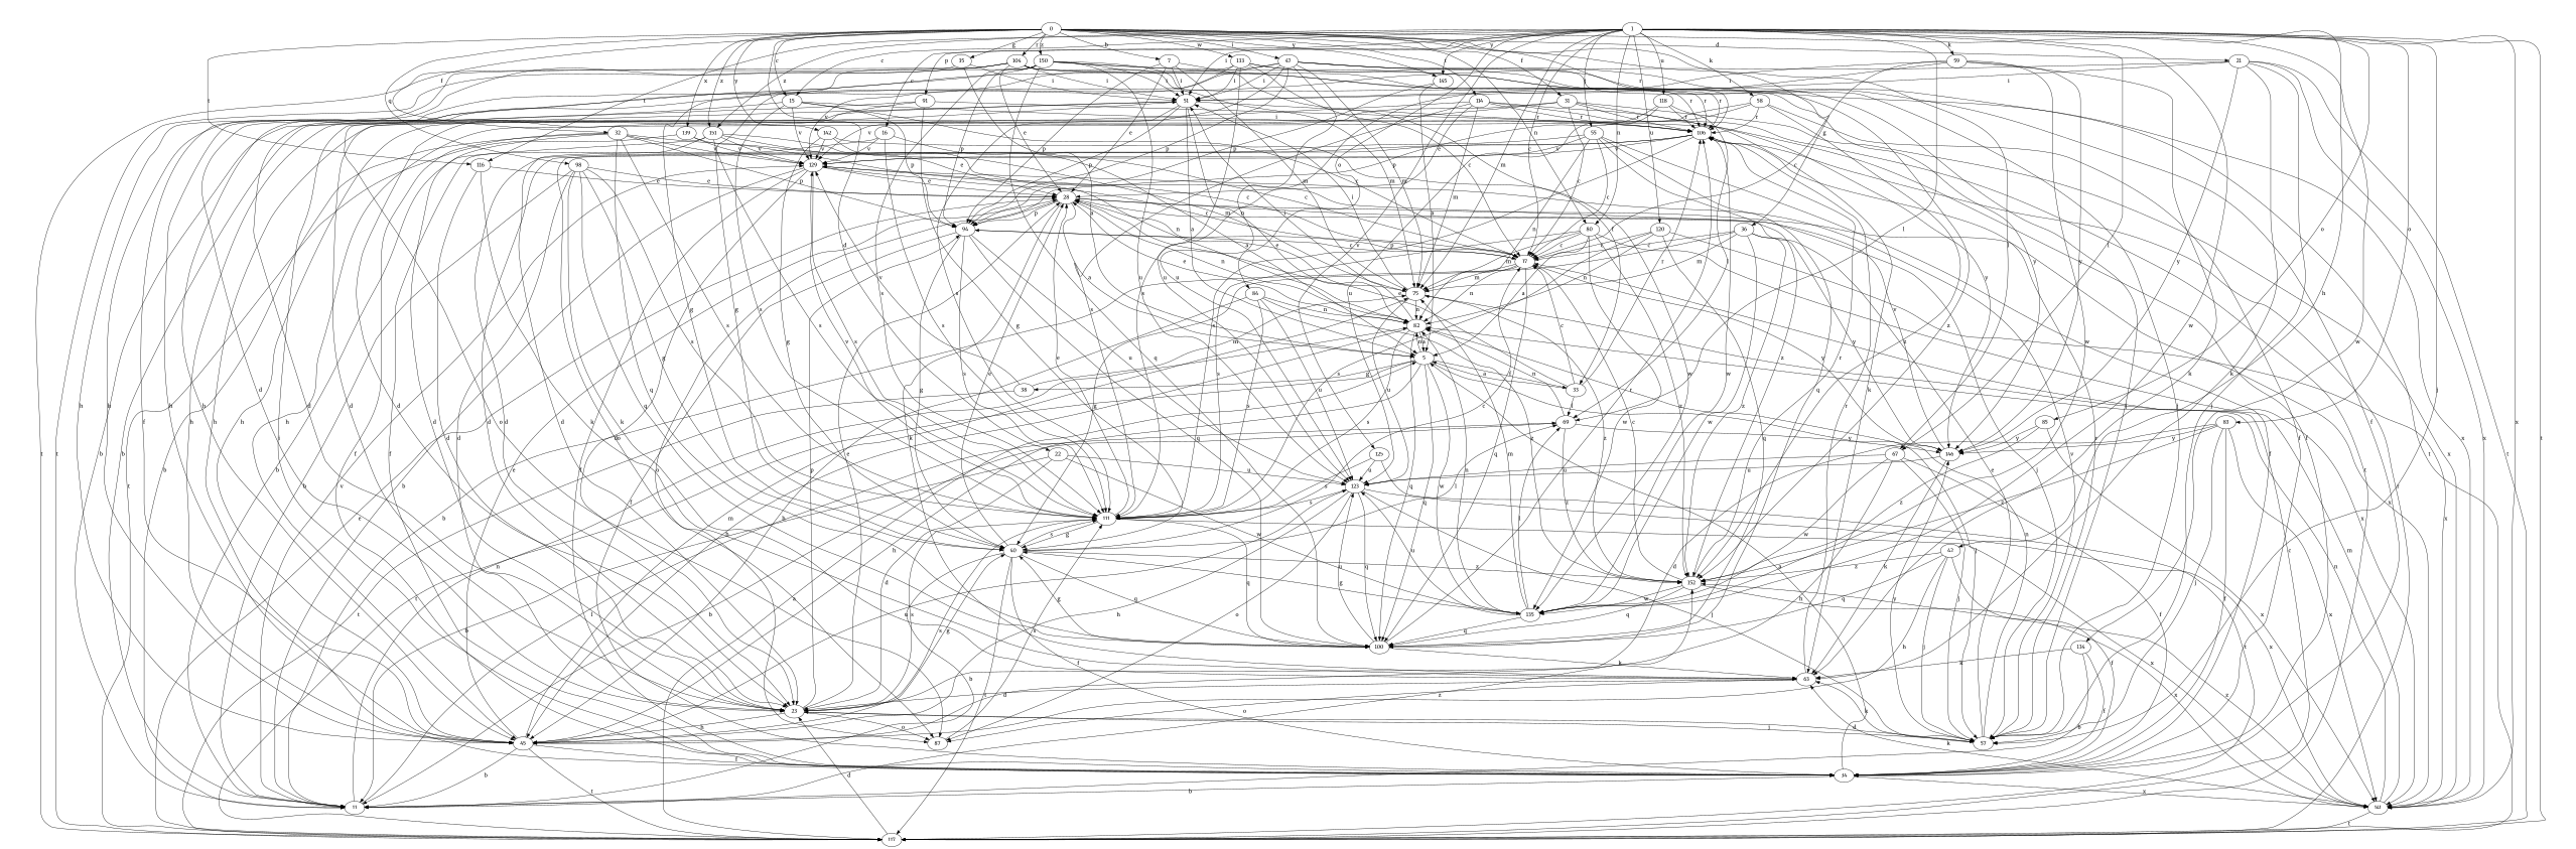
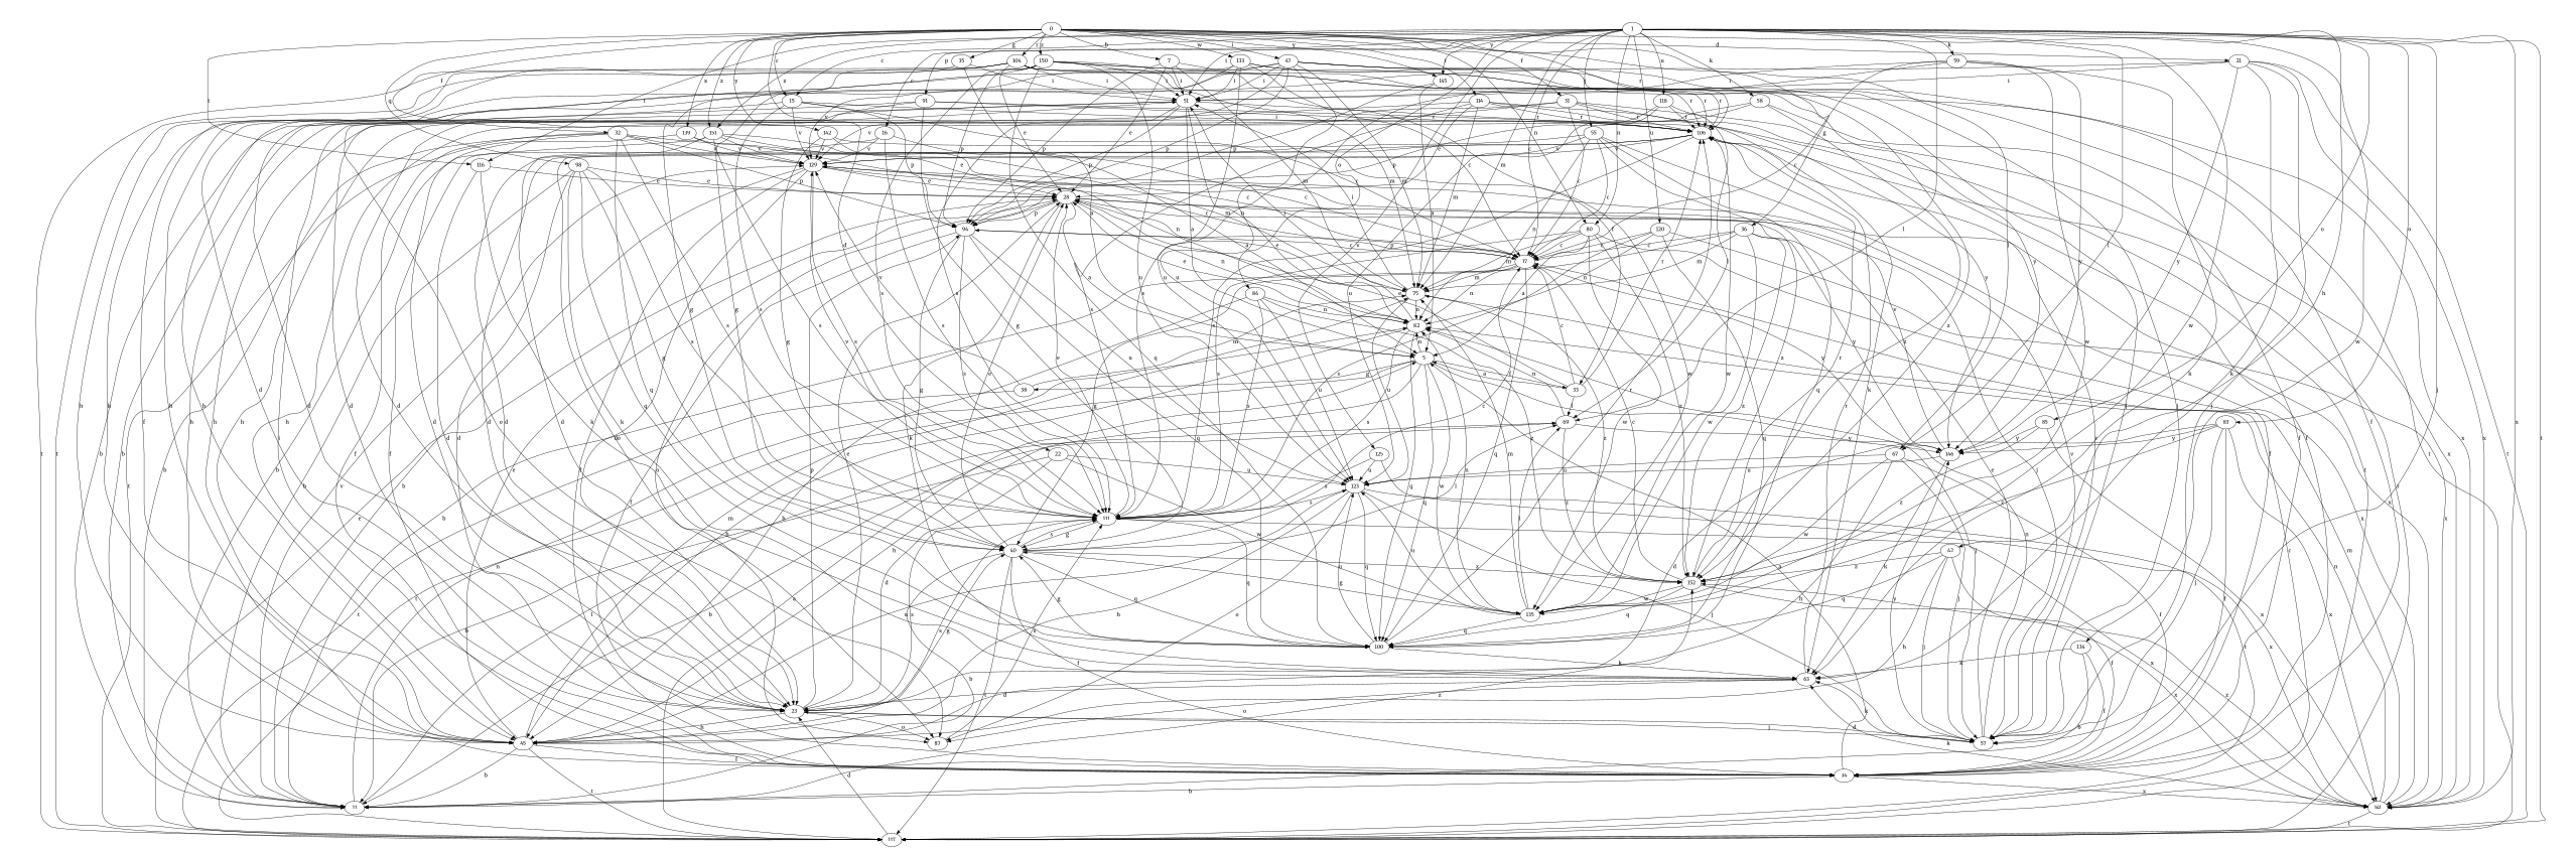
  strict digraph {
    fontname=Merriweather
    node [fontname=Merriweather]
    edge [fontname=Merriweather]
    0
    7
    15
    21
    22
    31
    32
    35
    36
    47
    67
    80
    98
    104
    106
    114
    116
    133
    134
    139
    142
    145
    150
    151
    51
    75
    33
    28
    94
    17
    129
    23
    111
    57
    117
    141
    45
    146
    63
    135
    11
    123
    100
    34
    5
    152
    40
    87
    82
    1
    16
    42
    55
    58
    59
    69
    83
    84
    85
    91
    118
    120
    125
    38
    0 -> 7 [label=b]
    0 -> 15 [label=c]
    0 -> 21 [label=d]
    0 -> 22 [label=d]
    0 -> 31 [label=f]
    0 -> 32 [label=f]
    0 -> 35 [label=g]
    0 -> 36 [label=g]
    0 -> 47 [label=i]
    0 -> 67 [label=l]
    0 -> 80 [label=n]
    0 -> 98 [label=q]
    0 -> 104 [label=r]
    0 -> 106 [label=r]
    0 -> 114 [label=t]
    0 -> 116 [label=t]
    0 -> 133 [label=w]
    0 -> 134 [label=w]
    0 -> 139 [label=x]
    0 -> 142 [label=y]
    0 -> 145 [label=y]
    0 -> 150 [label=z]
    0 -> 151 [label=z]
    7 -> 51 [label=i]
    7 -> 75 [label=m]
    7 -> 33 [label=f]
    7 -> 28 [label=e]
    7 -> 94 [label=p]
    15 -> 106 [label=i]
    15 -> 94 [label=p]
    15 -> 17 [label=c]
    15 -> 129 [label=v]
    15 -> 23 [label=d]
    15 -> 111 [label=s]
    21 -> 51 [label=i]
    21 -> 57 [label=j]
    21 -> 117 [label=t]
    21 -> 141 [label=x]
    21 -> 45 [label=h]
    21 -> 146 [label=y]
    21 -> 63 [label=k]
    22 -> 23 [label=d]
    22 -> 135 [label=w]
    22 -> 11 [label=b]
    22 -> 123 [label=u]
    31 -> 106 [label=r]
    31 -> 17 [label=c]
    31 -> 23 [label=d]
    31 -> 141 [label=x]
    31 -> 45 [label=h]
    31 -> 63 [label=k]
    32 -> 94 [label=p]
    32 -> 17 [label=c]
    32 -> 129 [label=v]
    32 -> 23 [label=d]
    32 -> 111 [label=s]
    32 -> 11 [label=b]
    32 -> 100 [label=q]
    32 -> 34 [label=f]
    35 -> 51 [label=i]
    35 -> 117 [label=t]
    35 -> 5 [label=a]
    36 -> 75 [label=m]
    36 -> 17 [label=c]
    36 -> 146 [label=y]
    36 -> 135 [label=w]
    36 -> 11 [label=b]
    36 -> 152 [label=z]
    47 -> 51 [label=i]
    47 -> 75 [label=m]
    47 -> 94 [label=p]
    47 -> 111 [label=s]
    47 -> 57 [label=j]
    47 -> 117 [label=t]
    47 -> 45 [label=h]
    47 -> 123 [label=u]
    47 -> 34 [label=f]
    47 -> 40 [label=g]
    67 -> 57 [label=j]
    67 -> 45 [label=h]
    67 -> 135 [label=w]
    67 -> 123 [label=u]
    67 -> 34 [label=f]
    80 -> 75 [label=m]
    80 -> 17 [label=c]
    80 -> 111 [label=s]
    80 -> 141 [label=x]
    80 -> 135 [label=w]
    80 -> 5 [label=a]
    80 -> 152 [label=z]
    98 -> 28 [label=e]
    98 -> 23 [label=d]
    98 -> 111 [label=s]
    98 -> 63 [label=k]
    98 -> 11 [label=b]
    98 -> 100 [label=q]
    98 -> 40 [label=g]
    104 -> 106 [label=r]
    104 -> 51 [label=i]
    104 -> 28 [label=e]
    104 -> 117 [label=t]
    104 -> 141 [label=x]
    104 -> 45 [label=h]
    104 -> 146 [label=y]
    104 -> 34 [label=f]
    106 -> 129 [label=v]
    106 -> 23 [label=d]
    106 -> 111 [label=s]
    106 -> 135 [label=w]
    106 -> 87 [label=o]
    114 -> 106 [label=r]
    114 -> 75 [label=m]
    114 -> 28 [label=e]
    114 -> 111 [label=s]
    114 -> 117 [label=t]
    114 -> 45 [label=h]
    114 -> 146 [label=y]
    116 -> 28 [label=e]
    116 -> 23 [label=d]
    116 -> 63 [label=k]
    133 -> 106 [label=r]
    133 -> 51 [label=i]
    133 -> 17 [label=c]
    133 -> 129 [label=v]
    133 -> 23 [label=d]
    133 -> 57 [label=j]
    133 -> 123 [label=u]
    134 -> 63 [label=k]
    134 -> 11 [label=b]
    134 -> 34 [label=f]
    139 -> 17 [label=c]
    139 -> 129 [label=v]
    139 -> 117 [label=t]
    142 -> 75 [label=m]
    142 -> 129 [label=v]
    142 -> 135 [label=w]
    142 -> 40 [label=g]
    145 -> 94 [label=p]
    145 -> 5 [label=a]
    150 -> 106 [label=r]
    150 -> 51 [label=i]
    150 -> 75 [label=m]
    150 -> 94 [label=p]
    150 -> 111 [label=s]
    150 -> 45 [label=h]
    150 -> 123 [label=u]
    150 -> 100 [label=q]
    150 -> 152 [label=z]
    150 -> 40 [label=g]
    151 -> 28 [label=e]
    151 -> 129 [label=v]
    151 -> 111 [label=s]
    151 -> 11 [label=b]
    151 -> 34 [label=f]
    151 -> 82 [label=n]
    51 -> 106 [label=r]
    51 -> 94 [label=p]
    51 -> 23 [label=d]
    51 -> 45 [label=h]
    51 -> 11 [label=b]
    51 -> 5 [label=a]
    51 -> 82 [label=n]
    75 -> 51 [label=i]
    75 -> 28 [label=e]
    75 -> 123 [label=u]
    75 -> 152 [label=z]
    75 -> 82 [label=n]
    33 -> 106 [label=r]
    33 -> 28 [label=e]
    33 -> 17 [label=c]
    33 -> 5 [label=a]
    33 -> 69 [label=l]
    28 -> 94 [label=p]
    28 -> 57 [label=j]
    28 -> 141 [label=x]
    28 -> 63 [label=k]
    28 -> 5 [label=a]
    28 -> 87 [label=o]
    28 -> 82 [label=n]
    94 -> 17 [label=c]
    94 -> 111 [label=s]
    94 -> 123 [label=u]
    94 -> 100 [label=q]
    94 -> 34 [label=f]
    94 -> 40 [label=g]
    17 -> 75 [label=m]
    17 -> 94 [label=p]
    17 -> 146 [label=y]
    17 -> 100 [label=q]
    17 -> 40 [label=g]
    17 -> 82 [label=n]
    129 -> 28 [label=e]
    129 -> 17 [label=c]
    129 -> 23 [label=d]
    129 -> 111 [label=s]
    129 -> 11 [label=b]
    129 -> 34 [label=f]
    23 -> 28 [label=e]
    23 -> 94 [label=p]
    23 -> 111 [label=s]
    23 -> 57 [label=j]
    23 -> 45 [label=h]
    23 -> 40 [label=g]
    23 -> 87 [label=o]
    111 -> 28 [label=e]
    111 -> 129 [label=v]
    111 -> 141 [label=x]
    111 -> 100 [label=q]
    111 -> 40 [label=g]
    57 -> 106 [label=r]
    57 -> 28 [label=e]
    57 -> 129 [label=v]
    57 -> 23 [label=d]
    57 -> 146 [label=y]
    57 -> 63 [label=k]
    57 -> 82 [label=n]
    117 -> 106 [label=r]
    117 -> 28 [label=e]
    117 -> 17 [label=c]
    117 -> 23 [label=d]
    117 -> 5 [label=a]
    141 -> 75 [label=m]
    141 -> 117 [label=t]
    141 -> 63 [label=k]
    141 -> 152 [label=z]
    141 -> 82 [label=n]
    45 -> 75 [label=m]
    45 -> 28 [label=e]
    45 -> 111 [label=s]
    45 -> 117 [label=t]
    45 -> 11 [label=b]
    45 -> 123 [label=u]
    45 -> 34 [label=f]
    146 -> 129 [label=v]
    146 -> 63 [label=k]
    146 -> 123 [label=u]
    63 -> 106 [label=r]
    63 -> 23 [label=d]
    63 -> 87 [label=o]
    135 -> 75 [label=m]
    135 -> 123 [label=u]
    135 -> 100 [label=q]
    135 -> 40 [label=g]
    135 -> 82 [label=n]
    135 -> 69 [label=l]
    11 -> 129 [label=v]
    11 -> 152 [label=z]
    11 -> 82 [label=n]
    11 -> 69 [label=l]
    123 -> 111 [label=s]
    123 -> 57 [label=j]
    123 -> 141 [label=x]
    123 -> 45 [label=h]
    123 -> 100 [label=q]
    123 -> 87 [label=o]
    100 -> 106 [label=r]
    100 -> 63 [label=k]
    100 -> 123 [label=u]
    100 -> 40 [label=g]
    34 -> 51 [label=i]
    34 -> 141 [label=x]
    34 -> 11 [label=b]
    34 -> 5 [label=a]
    5 -> 33 [label=f]
    5 -> 57 [label=j]
    5 -> 117 [label=t]
    5 -> 45 [label=h]
    5 -> 135 [label=w]
    5 -> 100 [label=q]
    5 -> 82 [label=n]
    5 -> 38 [label=g]
    152 -> 106 [label=r]
    152 -> 17 [label=c]
    152 -> 141 [label=x]
    152 -> 135 [label=w]
    152 -> 100 [label=q]
    40 -> 28 [label=e]
    40 -> 17 [label=c]
    40 -> 111 [label=s]
    40 -> 117 [label=t]
    40 -> 11 [label=b]
    40 -> 100 [label=q]
    40 -> 34 [label=f]
    40 -> 152 [label=z]
    40 -> 69 [label=l]
    87 -> 111 [label=s]
    82 -> 51 [label=i]
    82 -> 28 [label=e]
    82 -> 111 [label=s]
    82 -> 45 [label=h]
    82 -> 100 [label=q]
-   82 -> 5 [label=a]
    1 -> 15 [label=c]
    1 -> 67 [label=l]
    1 -> 80 [label=n]
    1 -> 116 [label=t]
    1 -> 145 [label=y]
    1 -> 151 [label=z]
    1 -> 51 [label=i]
    1 -> 75 [label=m]
    1 -> 17 [label=c]
    1 -> 57 [label=j]
    1 -> 117 [label=t]
    1 -> 141 [label=x]
    1 -> 135 [label=w]
    1 -> 16 [label=c]
    1 -> 42 [label=h]
    1 -> 55 [label=j]
    1 -> 58 [label=k]
    1 -> 59 [label=k]
    1 -> 69 [label=l]
    1 -> 83 [label=o]
    1 -> 84 [label=o]
    1 -> 85 [label=o]
    1 -> 91 [label=p]
    1 -> 118 [label=u]
    1 -> 120 [label=u]
    1 -> 125 [label=v]
    16 -> 129 [label=v]
    16 -> 23 [label=d]
    16 -> 111 [label=s]
    16 -> 5 [label=a]
    42 -> 57 [label=j]
    42 -> 45 [label=h]
    42 -> 100 [label=q]
    42 -> 34 [label=f]
    42 -> 152 [label=z]
    55 -> 17 [label=c]
    55 -> 129 [label=v]
    55 -> 23 [label=d]
    55 -> 100 [label=q]
    55 -> 34 [label=f]
    55 -> 152 [label=z]
    55 -> 82 [label=n]
    58 -> 129 [label=v]
    58 -> 45 [label=h]
    58 -> 34 [label=f]
    58 -> 152 [label=z]
    59 -> 51 [label=i]
    59 -> 17 [label=c]
    59 -> 111 [label=s]
    59 -> 146 [label=y]
    59 -> 63 [label=k]
    59 -> 135 [label=w]
    69 -> 146 [label=y]
    69 -> 11 [label=b]
    69 -> 152 [label=z]
    69 -> 82 [label=n]
    83 -> 23 [label=d]
    83 -> 57 [label=j]
    83 -> 141 [label=x]
    83 -> 146 [label=y]
    83 -> 34 [label=f]
    83 -> 152 [label=z]
    84 -> 111 [label=s]
    84 -> 45 [label=h]
    84 -> 123 [label=u]
    84 -> 152 [label=z]
    84 -> 82 [label=n]
    85 -> 141 [label=x]
    85 -> 146 [label=y]
    85 -> 152 [label=z]
-   58 -> 106 [label=r]
+   91 -> 106 [label=r]
    91 -> 11 [label=b]
    91 -> 34 [label=f]
    91 -> 40 [label=g]
    91 -> 87 [label=o]
    118 -> 106 [label=r]
    118 -> 94 [label=p]
    118 -> 123 [label=u]
    118 -> 69 [label=l]
    120 -> 17 [label=c]
    120 -> 111 [label=s]
    120 -> 141 [label=x]
    120 -> 100 [label=q]
    120 -> 82 [label=n]
    125 -> 111 [label=s]
    125 -> 117 [label=t]
    125 -> 123 [label=u]
    38 -> 75 [label=m]
    38 -> 129 [label=v]
    38 -> 117 [label=t]
  }
